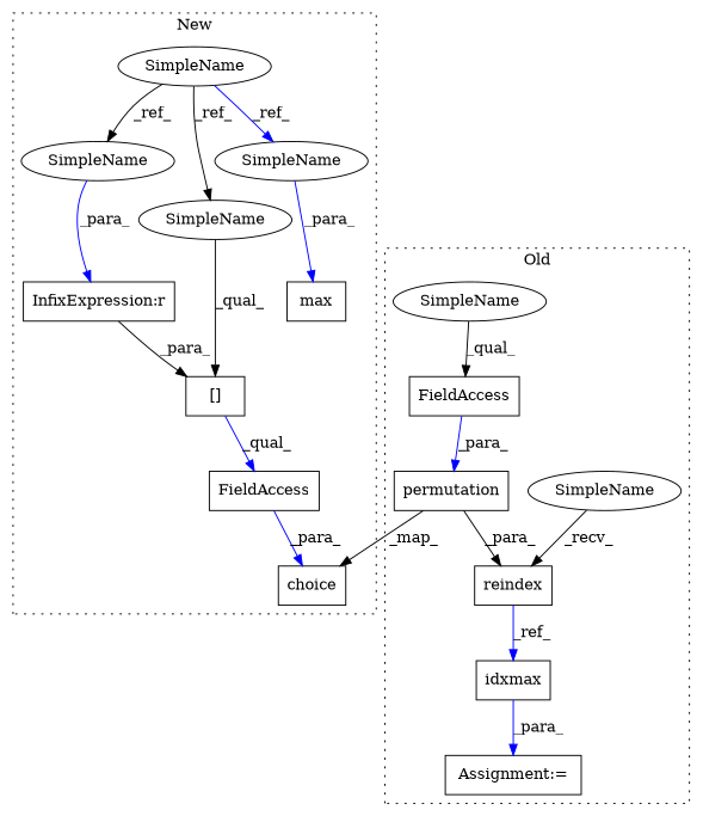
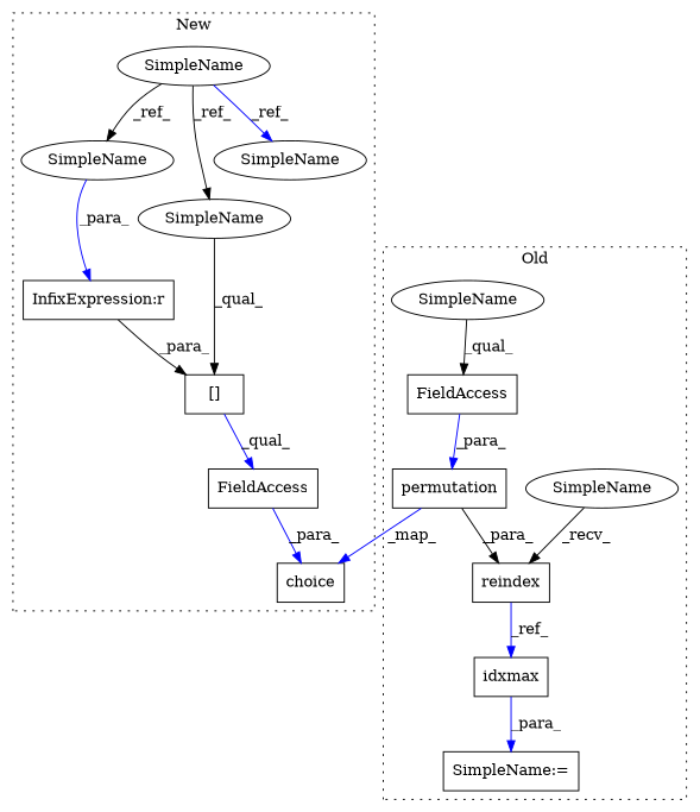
  digraph {
    node [a=42 l=12 s=894 shape=box]
    edge [color=blue]
    n1 [a=32 l="12,1" label=permutation s="882,912"]
-   n2 [a=7 l=1 label="Assignment:=" s=928]
+   n2 [a=7 l=1 label="SimpleName:=" s=928]
    n3 [a=32 l=8 label=idxmax s=942]
    n4 [a=32 l="8,1" label=reindex s="861,913"]
    n5 [a=22 l=18 label=FieldAccess]
    n6 [label=SimpleName s=848 shape=ellipse]
    n7 [label=SimpleName shape=ellipse]
    n8 [a=32 l="7,1" label=choice s="855,923"]
    n9 [a=27 l=4 label="InfixExpression:r" s=888]
    n10 [a=2 l="13,1" label="[]" s="862,916"]
    n11 [label=SimpleName s=748 shape=ellipse]
-   n12 [a=32 l="4,1" label=max s="898,914"]
    n13 [a=22 l=61 label=FieldAccess s=862]
    n14 [label=SimpleName s=876 shape=ellipse]
    n15 [label=SimpleName s=862 shape=ellipse]
    n16 [label=SimpleName s=902 shape=ellipse]
    subgraph cluster_1 {
      label=Old
      style=dotted
      n1
      n2
      n3
      n4
      n5
      n6
      n7
    }
    subgraph cluster_2 {
      label=New
      style=dotted
      n8
      n9
      n10
      n11
-     n12
      n13
      n14
      n15
      n16
    }
    n1 -> n4 [color=black label=_para_]
-   n1 -> n8 [color=black label=_map_]
+   n1 -> n8 [label=_map_]
    n3 -> n2 [label=_para_]
    n4 -> n3 [label=_ref_]
    n5 -> n1 [label=_para_]
    n6 -> n4 [color=black label=_recv_]
    n7 -> n5 [color=black label=_qual_]
    n9 -> n10 [color=black label=_para_]
    n10 -> n13 [label=_qual_]
    n11 -> n14 [color=black label=_ref_]
    n11 -> n15 [color=black label=_ref_]
    n11 -> n16 [label=_ref_]
    n13 -> n8 [label=_para_]
    n14 -> n9 [label=_para_]
    n15 -> n10 [color=black label=_qual_]
-   n16 -> n12 [label=_para_]
  }
